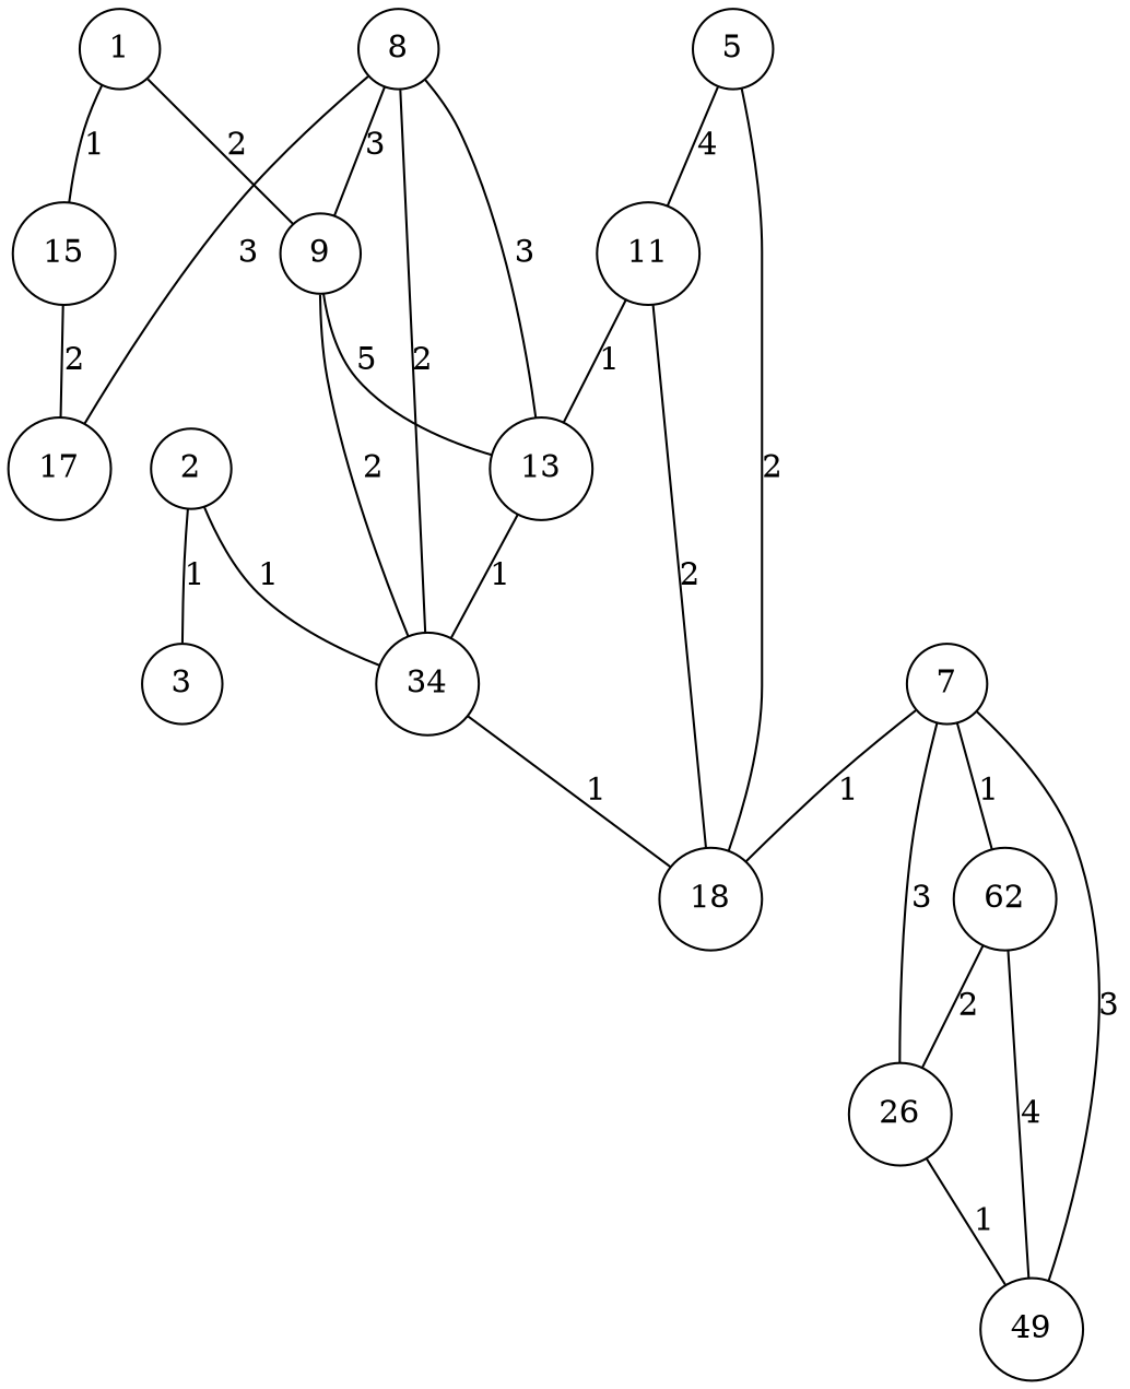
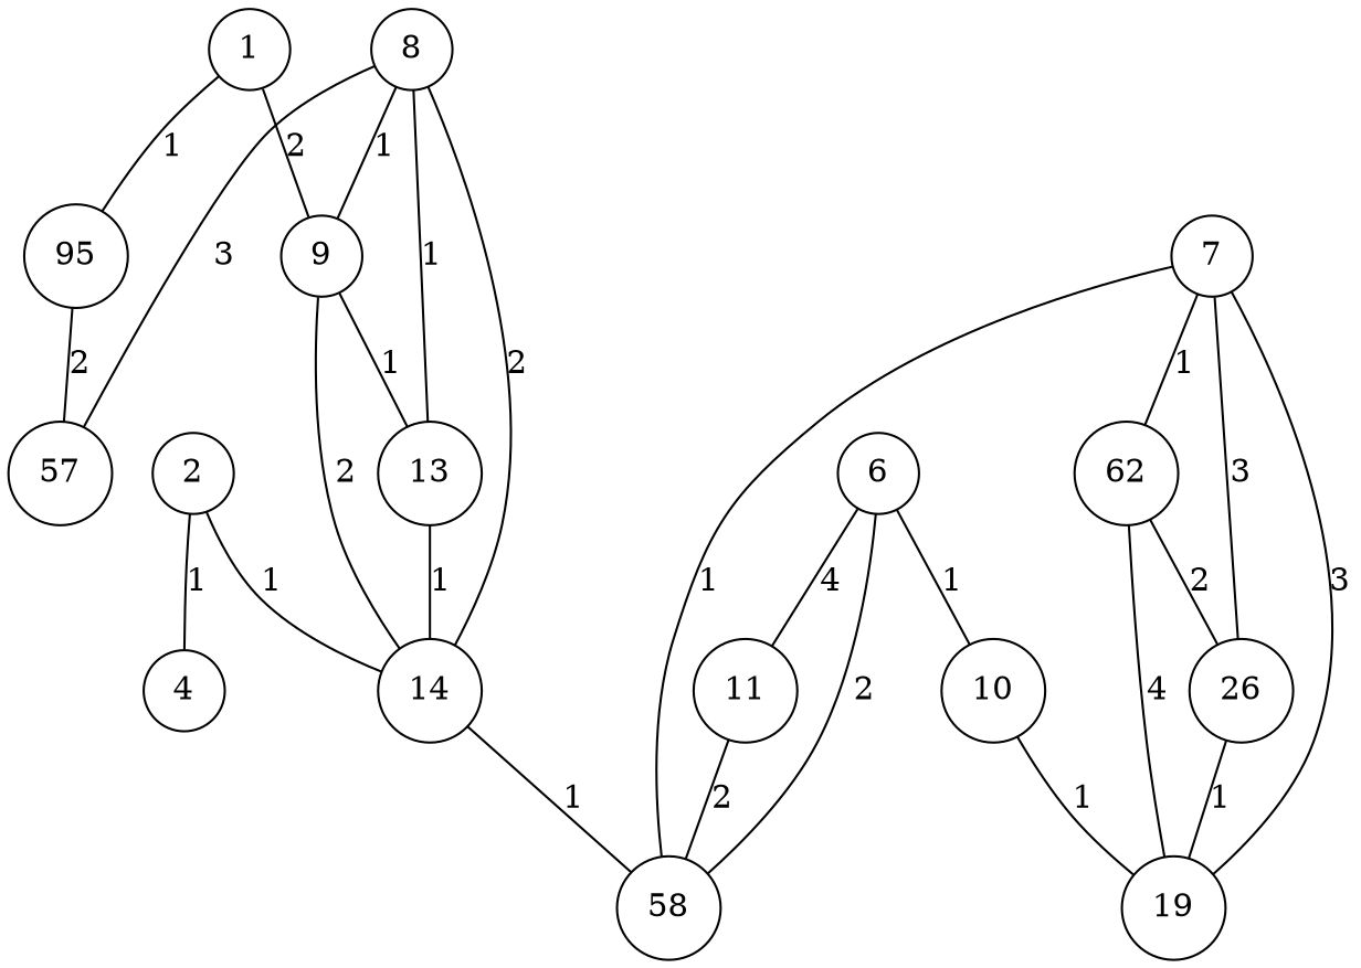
  graph {
    node [shape=circle]
    1
    9
-   15
-   14 [label=34]
+   15 [label=95]
+   14
    13
-   17
-   18
+   17 [label=57]
+   18 [label=58]
    2
-   4 [label=3]
-   5
+   4
+   5 [label=6]
    11
-   19 [label=49]
+   10
+   19
    7
    n15 [label=26]
    n16 [label=62]
    8
    1 -- 9 [label=2]
    1 -- 15 [label=1]
    9 -- 14 [label=2]
-   9 -- 13 [label=5]
+   9 -- 13 [label=1]
    15 -- 17 [label=2]
    14 -- 18 [label=1]
    13 -- 14 [label=1]
    2 -- 14 [label=1]
    2 -- 4 [label=1]
    5 -- 18 [label=2]
    5 -- 11 [label=4]
-   11 -- 13 [label=1]
+   5 -- 10 [label=1]
    11 -- 18 [label=2]
+   10 -- 19 [label=1]
    7 -- 18 [label=1]
    7 -- 19 [label=3]
    7 -- n15 [label=3]
    7 -- n16 [label=1]
    n15 -- 19 [label=1]
    n16 -- 19 [label=4]
    n16 -- n15 [label=2]
-   8 -- 9 [label=3]
+   8 -- 9 [label=1]
    8 -- 14 [label=2]
-   8 -- 13 [label=3]
+   8 -- 13 [label=1]
    8 -- 17 [label=3]
  }
